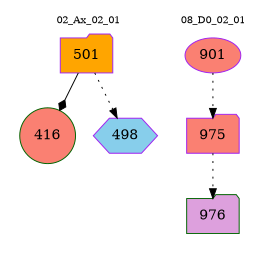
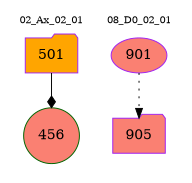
  digraph {
    node [color=purple fillcolor=salmon shape=folder style=filled]
    edge [arrowhead=normal color=black style=dotted]
    n1 [fillcolor=orange label=501]
-   n2 [color=darkgreen label=416 shape=circle]
-   n3 [fillcolor=skyblue label=498 shape=hexagon]
-   n4 [label=975]
+   n2 [color=darkgreen label=456 shape=circle]
+   n4 [label=905]
    n5 [label=901 shape=ellipse]
-   n6 [color=darkgreen fillcolor=plum label=976]
    subgraph cluster_1 {
      color=white
      fontsize=10
      label="02_Ax_02_01"
      n1
      n2
-     n3
    }
    subgraph cluster_2 {
      color=white
      fontsize=10
      label="08_D0_02_01"
      n4
      n5
-     n6
    }
    n1 -> n2 [arrowhead=diamond style=solid]
-   n1 -> n3
-   n4 -> n6
    n5 -> n4
  }
